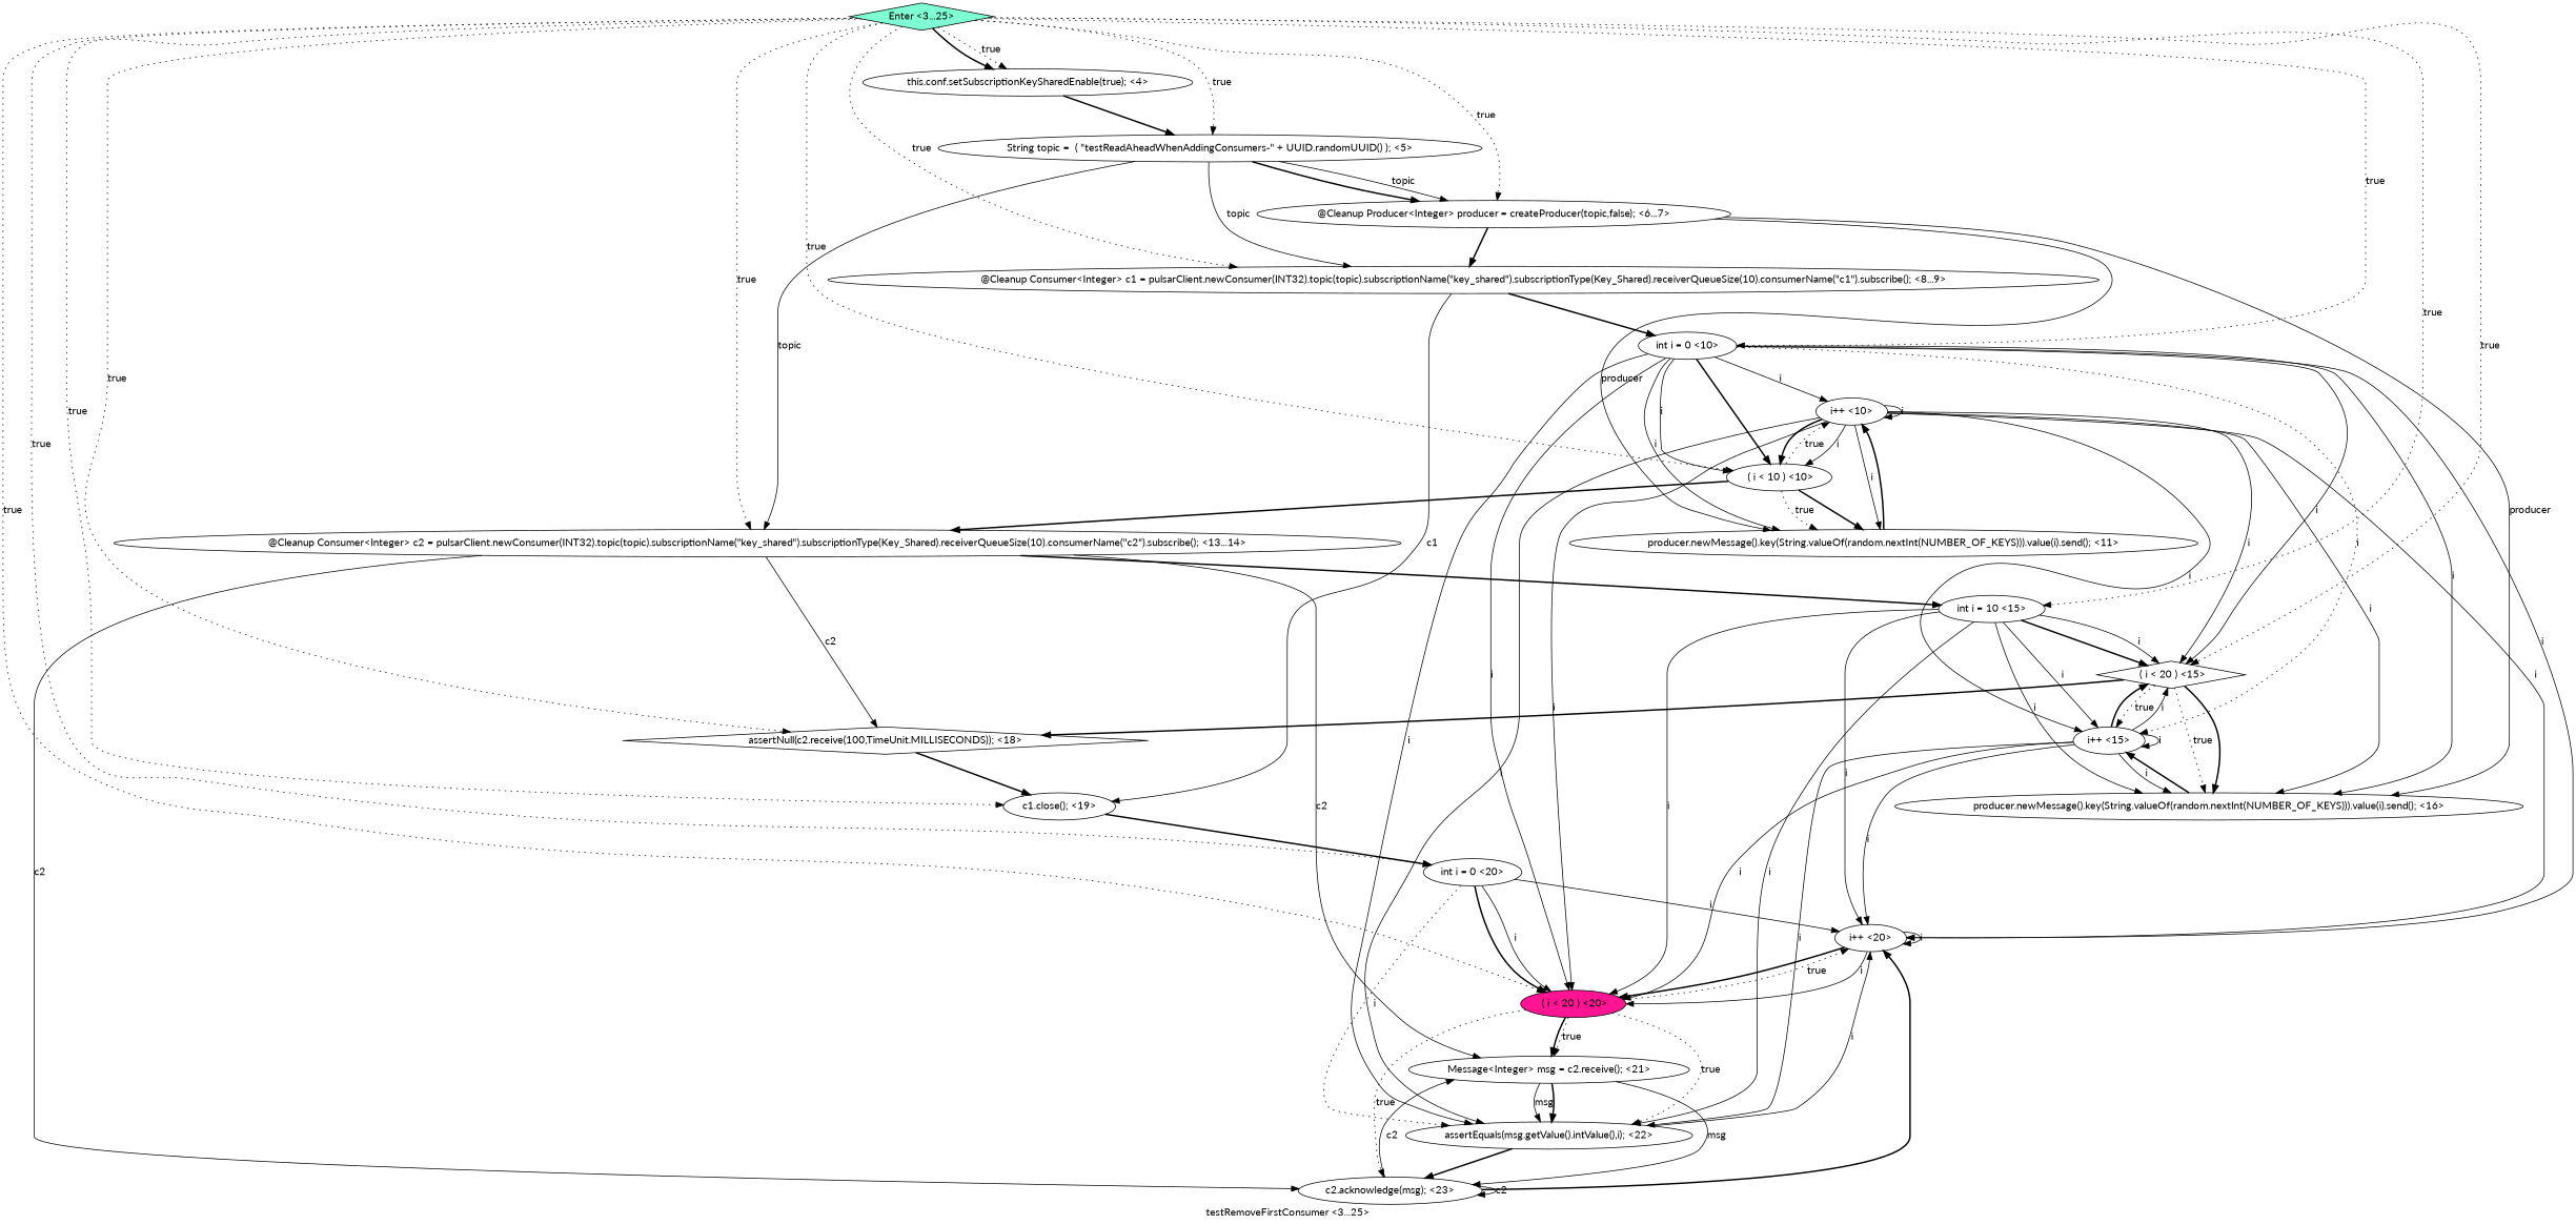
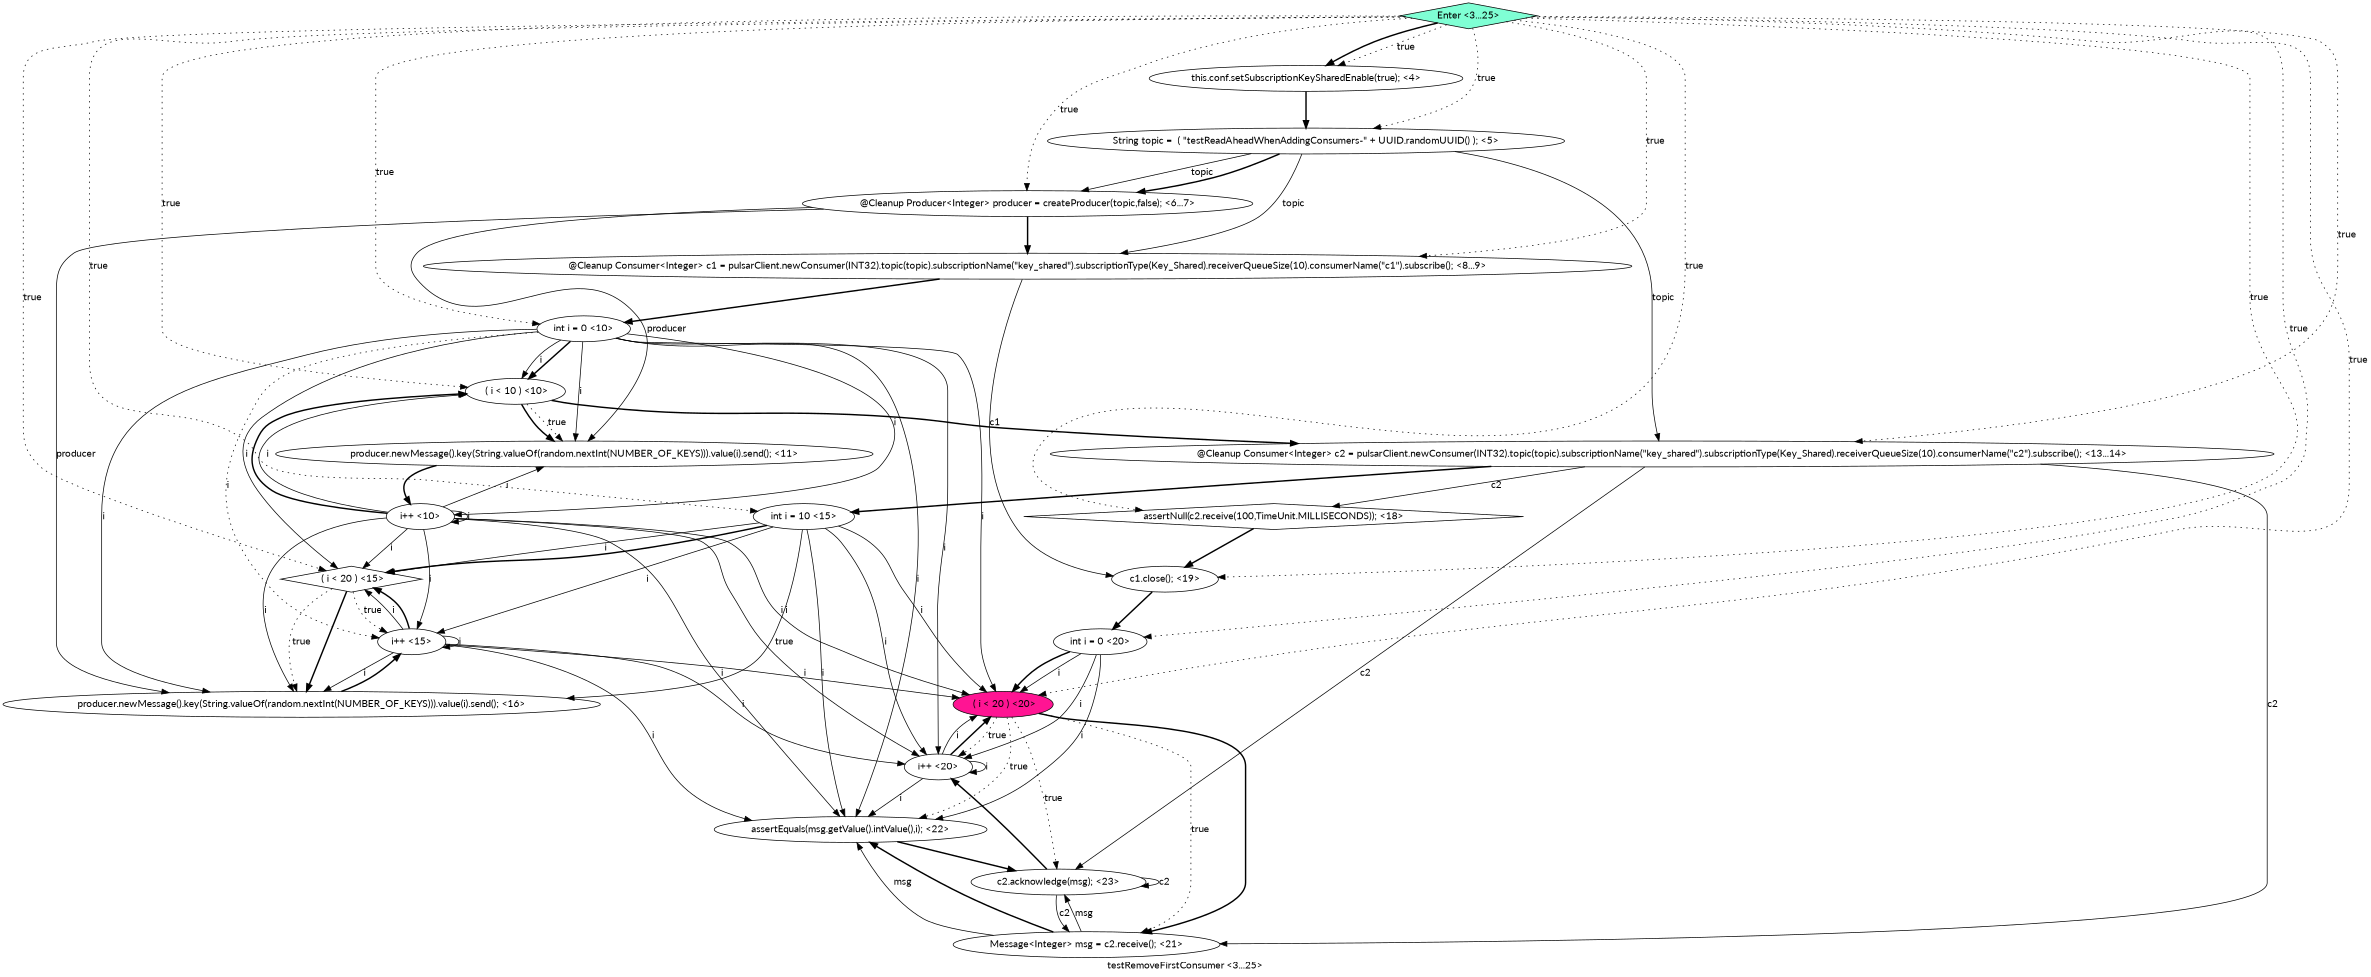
  digraph {
    fontname=Lato
    label="testRemoveFirstConsumer <3...25>"
    node [fillcolor=white fontname=Lato shape=ellipse style=filled]
    edge [fontname=Lato style=solid]
    n1 [label=" ( i < 20 ) <15>" shape=diamond]
    n2 [label="assertNull(c2.receive(100,TimeUnit.MILLISECONDS)); <18>" shape=diamond]
    n3 [label="i++ <15>"]
    n4 [label="producer.newMessage().key(String.valueOf(random.nextInt(NUMBER_OF_KEYS))).value(i).send(); <16>"]
    n5 [label="c1.close(); <19>"]
    n6 [label="i++ <20>"]
    n7 [label="assertEquals(msg.getValue().intValue(),i); <22>"]
    n8 [fillcolor=deeppink label=" ( i < 20 ) <20>"]
    n9 [label="int i = 0 <20>"]
    n10 [label="c2.acknowledge(msg); <23>"]
    n11 [label="Message<Integer> msg = c2.receive(); <21>"]
    n12 [label="@Cleanup Consumer<Integer> c2 = pulsarClient.newConsumer(INT32).topic(topic).subscriptionName(\"key_shared\").subscriptionType(Key_Shared).receiverQueueSize(10).consumerName(\"c2\").subscribe(); <13...14>"]
    n13 [label="int i = 10 <15>"]
    n14 [label="producer.newMessage().key(String.valueOf(random.nextInt(NUMBER_OF_KEYS))).value(i).send(); <11>"]
    n15 [label="i++ <10>"]
    n16 [label=" ( i < 10 ) <10>"]
    n17 [label="String topic =  ( \"testReadAheadWhenAddingConsumers-\" + UUID.randomUUID() ); <5>"]
    n18 [label="@Cleanup Consumer<Integer> c1 = pulsarClient.newConsumer(INT32).topic(topic).subscriptionName(\"key_shared\").subscriptionType(Key_Shared).receiverQueueSize(10).consumerName(\"c1\").subscribe(); <8...9>"]
    n19 [label="@Cleanup Producer<Integer> producer = createProducer(topic,false); <6...7>"]
    n20 [label="int i = 0 <10>"]
    n21 [label="this.conf.setSubscriptionKeySharedEnable(true); <4>"]
    n22 [fillcolor=aquamarine label="Enter <3...25>" shape=diamond]
-   n1 -> n2 [style=bold]
    n1 -> n3 [label=true style=dotted]
    n1 -> n4 [label=true style=dotted]
    n1 -> n4 [style=bold]
    n2 -> n5 [style=bold]
    n3 -> n1 [label=i]
    n3 -> n1 [style=bold]
    n3 -> n3 [label=i]
    n3 -> n4 [label=i]
    n3 -> n6 [label=i]
    n3 -> n7 [label=i]
    n3 -> n8 [label=i]
    n4 -> n3 [style=bold]
    n5 -> n9 [style=bold]
    n6 -> n6 [label=i]
-   n7 -> n6 [label=i]
+   n6 -> n7 [label=i]
    n6 -> n8 [label=i]
    n6 -> n8 [style=bold]
    n7 -> n10 [style=bold]
    n8 -> n6 [label=true style=dotted]
    n8 -> n7 [label=true style=dotted]
    n8 -> n10 [label=true style=dotted]
    n8 -> n11 [label=true style=dotted]
    n8 -> n11 [style=bold]
    n9 -> n6 [label=i]
-   n9 -> n7 [label=i style=dotted]
+   n9 -> n7 [label=i]
    n9 -> n8 [label=i]
    n9 -> n8 [style=bold]
    n10 -> n6 [style=bold]
    n10 -> n10 [label=c2]
    n10 -> n11 [label=c2]
    n11 -> n7 [label=msg]
    n11 -> n7 [style=bold]
    n11 -> n10 [label=msg]
    n12 -> n2 [label=c2]
    n12 -> n10 [label=c2]
    n12 -> n11 [label=c2]
    n12 -> n13 [style=bold]
    n13 -> n1 [label=i]
    n13 -> n1 [style=bold]
    n13 -> n3 [label=i]
    n13 -> n4 [label=i]
    n13 -> n6 [label=i]
    n13 -> n7 [label=i]
    n13 -> n8 [label=i]
    n14 -> n15 [style=bold]
    n15 -> n1 [label=i]
    n15 -> n3 [label=i]
    n15 -> n4 [label=i]
-   n15 -> n6 [label=i]
+   n15 -> n6 [label=true]
    n15 -> n7 [label=i]
    n15 -> n8 [label=i]
    n15 -> n14 [label=i]
    n15 -> n15 [label=i]
    n15 -> n16 [label=i]
    n15 -> n16 [style=bold]
    n16 -> n12 [style=bold]
    n16 -> n14 [label=true style=dotted]
    n16 -> n14 [style=bold]
-   n16 -> n15 [label=true style=dotted]
    n17 -> n12 [label=topic]
    n17 -> n18 [label=topic]
    n17 -> n19 [label=topic]
    n17 -> n19 [style=bold]
    n18 -> n5 [label=c1]
    n18 -> n20 [style=bold]
    n19 -> n4 [label=producer]
    n19 -> n14 [label=producer]
    n19 -> n18 [style=bold]
    n20 -> n1 [label=i]
    n20 -> n3 [label=i style=dotted]
    n20 -> n4 [label=i]
    n20 -> n6 [label=i]
    n20 -> n7 [label=i]
    n20 -> n8 [label=i]
    n20 -> n14 [label=i]
    n20 -> n15 [label=i]
    n20 -> n16 [label=i]
    n20 -> n16 [style=bold]
    n21 -> n17 [style=bold]
    n22 -> n1 [label=true style=dotted]
    n22 -> n2 [label=true style=dotted]
    n22 -> n5 [label=true style=dotted]
    n22 -> n8 [label=true style=dotted]
    n22 -> n9 [label=true style=dotted]
    n22 -> n12 [label=true style=dotted]
    n22 -> n13 [label=true style=dotted]
    n22 -> n16 [label=true style=dotted]
    n22 -> n17 [label=true style=dotted]
    n22 -> n18 [label=true style=dotted]
    n22 -> n19 [label=true style=dotted]
    n22 -> n20 [label=true style=dotted]
    n22 -> n21 [label=true style=dotted]
    n22 -> n21 [style=bold]
  }
